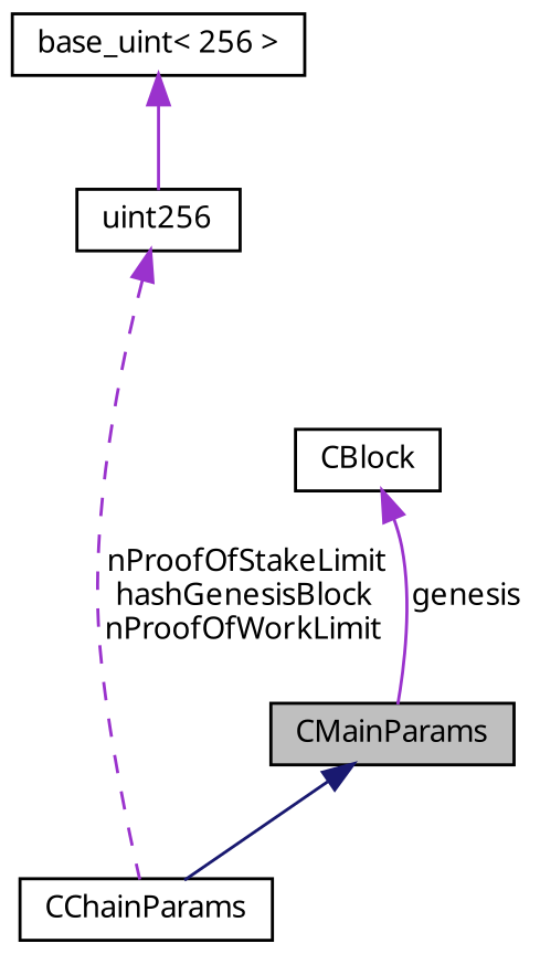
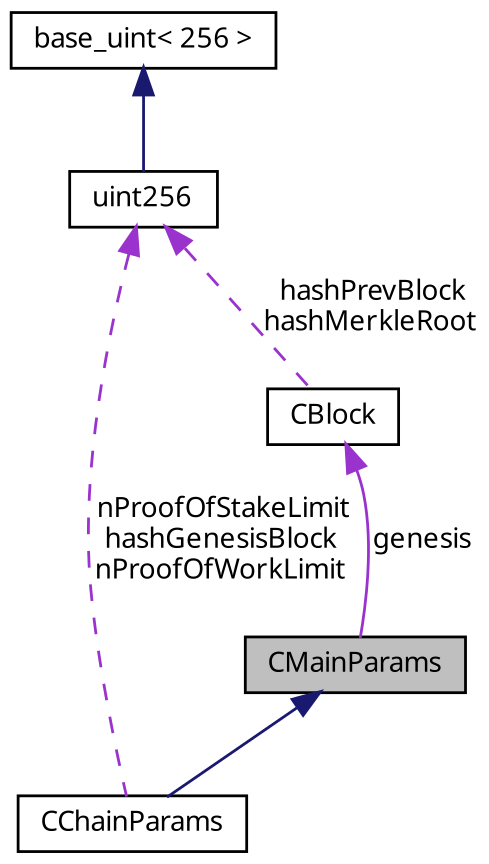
  digraph {
    fontname="Noto Sans"
    node [color=black fillcolor=white fontname="Noto Sans" fontsize=10 shape=record style=filled]
    edge [color=darkorchid3 dir=back fontname="Noto Sans" fontsize=10 labelfontname=Helvetica labelfontsize=10 style=solid]
    n1 [fillcolor=grey75 fontcolor=black height=0.2 label=CMainParams width=0.4]
    n2 [height=0.2 label=CChainParams width=0.4]
    n3 [height=0.2 label=uint256 width=0.4]
    n4 [height=0.2 label=CBlock width=0.4]
    n5 [height=0.2 label="base_uint\< 256 \>" width=0.4]
    n1 -> n2 [color=midnightblue]
    n3 -> n2 [label=" nProofOfStakeLimit\nhashGenesisBlock\nnProofOfWorkLimit" style=dashed]
+   n3 -> n4 [label=" hashPrevBlock\nhashMerkleRoot" style=dashed]
    n4 -> n1 [label=" genesis"]
-   n5 -> n3
+   n5 -> n3 [color=midnightblue]
  }
